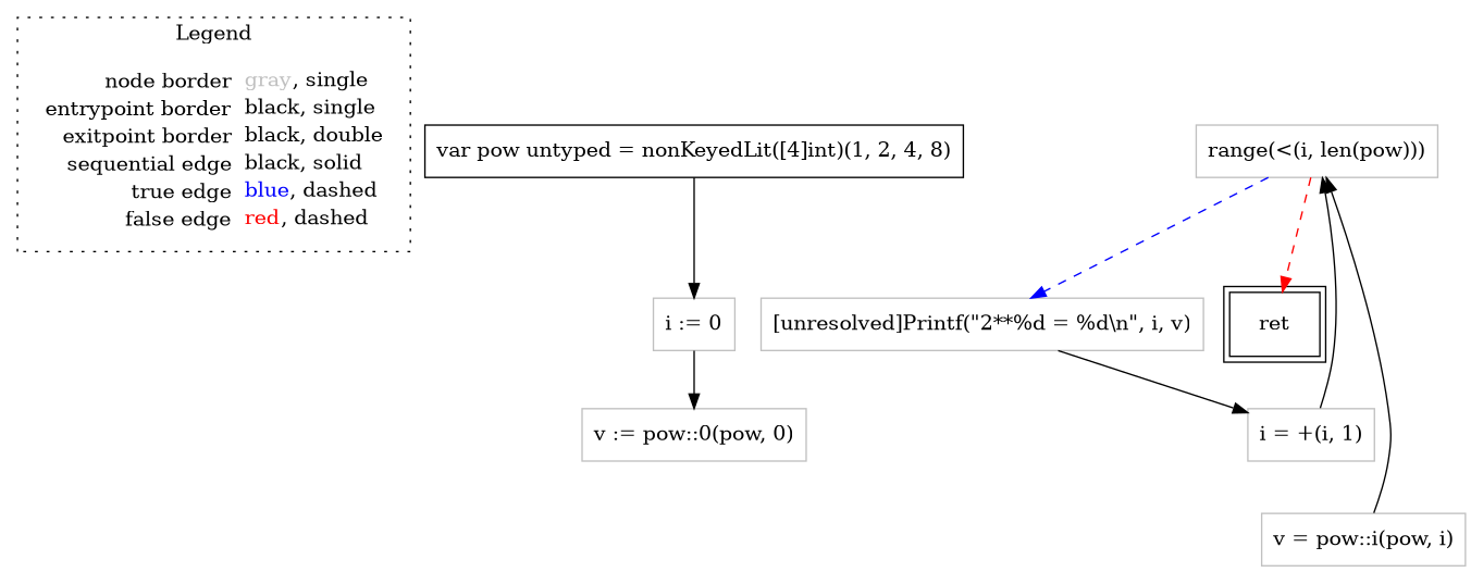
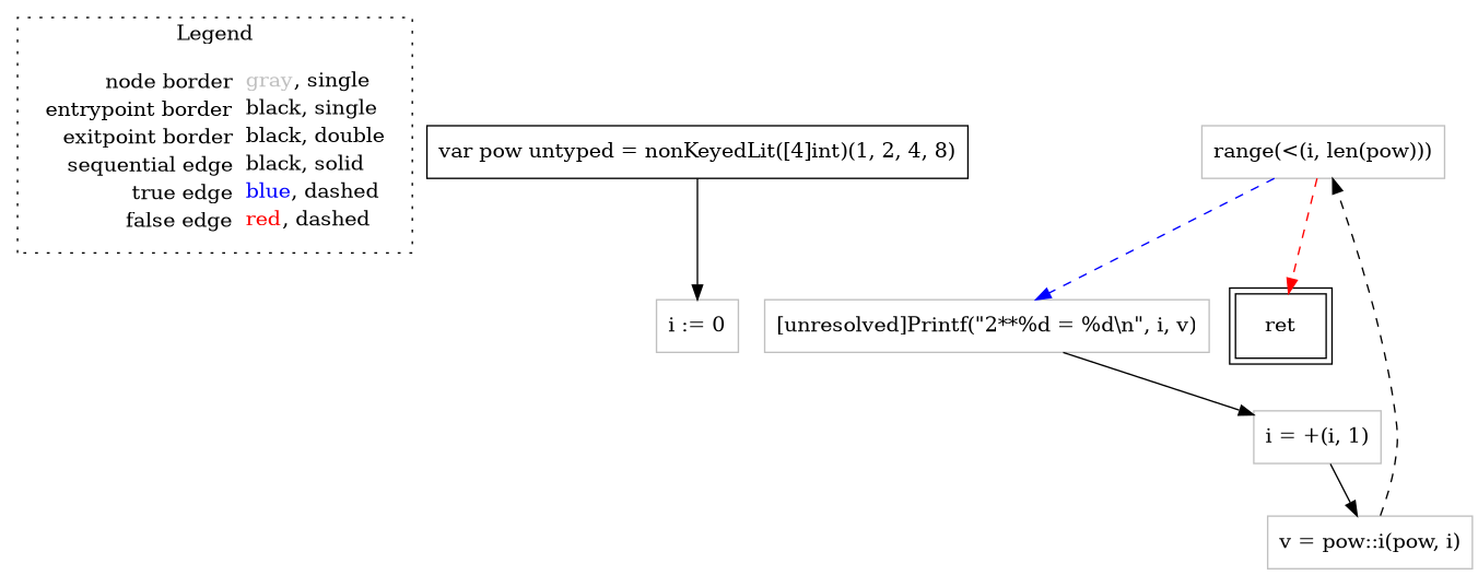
  digraph {
    node [shape=rect color=gray]
    edge [color=black]
    n1 [label=<<table border="0" cellpadding="2" cellspacing="0" cellborder="0"><tr><td align="right">node border&nbsp;</td><td align="left"><font color="gray">gray</font>, single</td></tr><tr><td align="right">entrypoint border&nbsp;</td><td align="left"><font color="black">black</font>, single</td></tr><tr><td align="right">exitpoint border&nbsp;</td><td align="left"><font color="black">black</font>, double</td></tr><tr><td align="right">sequential edge&nbsp;</td><td align="left"><font color="black">black</font>, solid</td></tr><tr><td align="right">true edge&nbsp;</td><td align="left"><font color="blue">blue</font>, dashed</td></tr><tr><td align="right">false edge&nbsp;</td><td align="left"><font color="red">red</font>, dashed</td></tr></table>> shape=plaintext color=""]
    n2 [color=black label=<var pow untyped = nonKeyedLit([4]int)(1, 2, 4, 8)>]
    n3 [label=<i := 0>]
-   n4 [label=<v := pow::0(pow, 0)>]
    n5 [label=<range(&lt;(i, len(pow)))>]
    n6 [label=<[unresolved]Printf(&quot;2**%d = %d\\n&quot;, i, v)>]
    n7 [color=black label=<ret> peripheries=2]
    n8 [label=<i = +(i, 1)>]
    n9 [label=<v = pow::i(pow, i)>]
    subgraph cluster_1 {
      label=Legend
      style=dotted
      n1
    }
    n2 -> n3
-   n3 -> n4
    n5 -> n6 [color=blue style=dashed]
    n5 -> n7 [color=red style=dashed]
    n6 -> n8
-   n8 -> n5
-   n9 -> n5
+   n8 -> n9
+   n9 -> n5 [style=dashed]
  }
